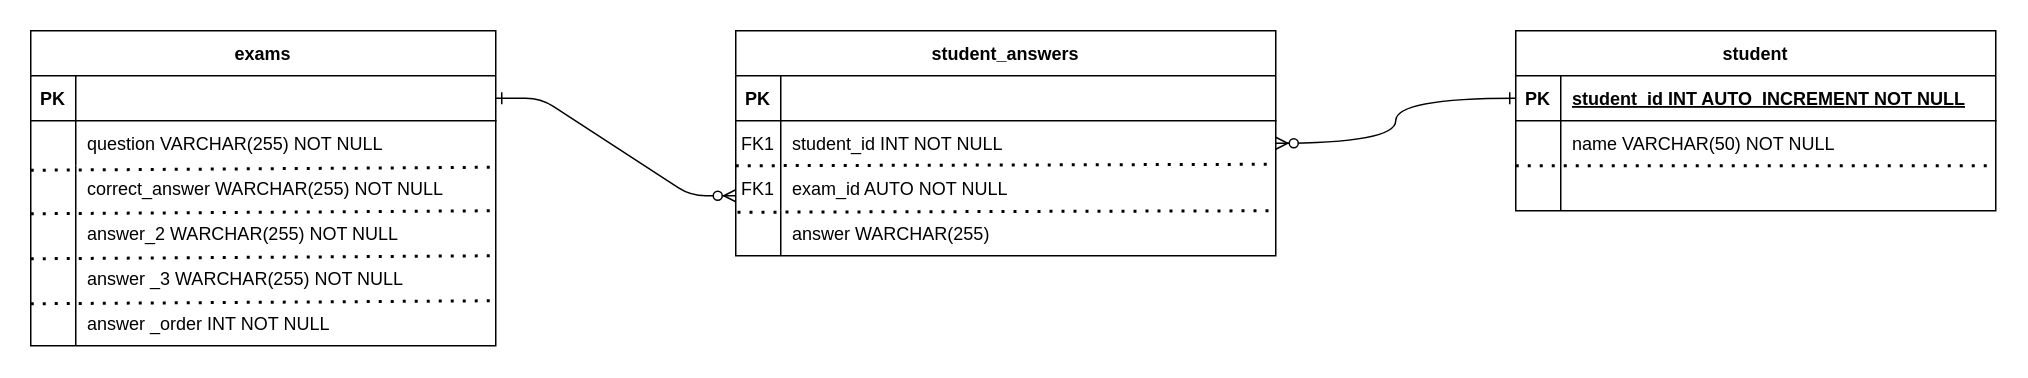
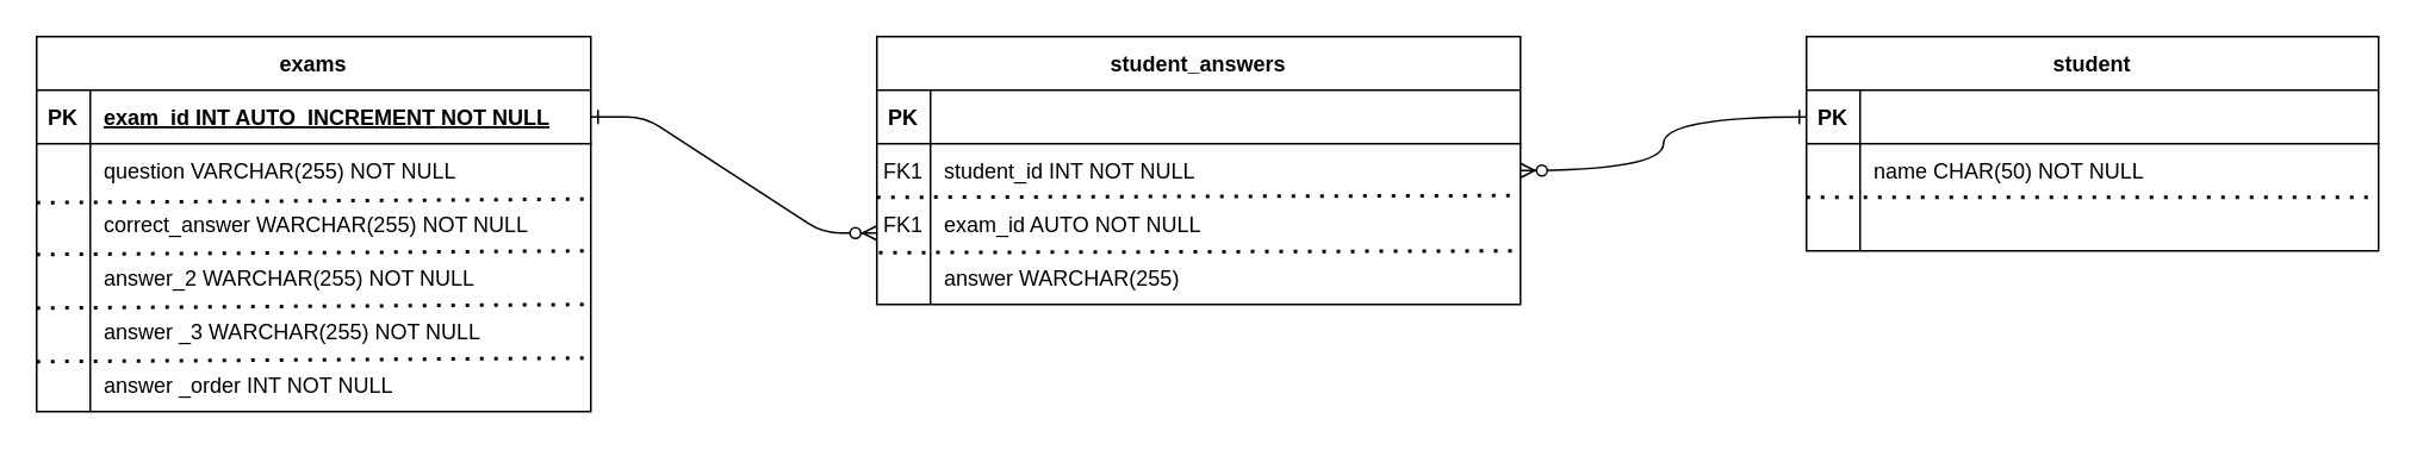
  <mxCell id="0" />
  <mxCell id="1" parent="0" />
  <mxCell id="2" value="" style="edgeStyle=entityRelationEdgeStyle;endArrow=ERzeroToMany;startArrow=ERone;endFill=1;startFill=0;exitX=1;exitY=0.5;exitDx=0;exitDy=0;" parent="1" source="24" edge="1"><mxGeometry width="100" height="100" relative="1" as="geometry"><mxPoint x="440" y="310" as="sourcePoint" /><mxPoint x="490" y="130" as="targetPoint" /></mxGeometry></mxCell>
  <mxCell id="3" value="" style="endArrow=ERzeroToMany;startArrow=ERone;endFill=1;startFill=0;edgeStyle=orthogonalEdgeStyle;exitX=0;exitY=0.5;exitDx=0;exitDy=0;entryX=1;entryY=0.5;entryDx=0;entryDy=0;curved=1;" parent="1" source="14" target="7" edge="1"><mxGeometry width="100" height="100" relative="1" as="geometry"><mxPoint x="1400" y="20" as="sourcePoint" /><mxPoint x="1240" y="-10" as="targetPoint" /></mxGeometry></mxCell>
  <mxCell id="4" value="student_answers" style="shape=table;startSize=30;container=1;collapsible=1;childLayout=tableLayout;fixedRows=1;rowLines=0;fontStyle=1;align=center;resizeLast=1;" parent="1" vertex="1"><mxGeometry x="490" y="20" width="360" height="150" as="geometry" /></mxCell>
  <mxCell id="5" value="" style="shape=partialRectangle;collapsible=0;dropTarget=0;pointerEvents=0;fillColor=none;points=[[0,0.5],[1,0.5]];portConstraint=eastwest;top=0;left=0;right=0;bottom=1;" parent="4" vertex="1"><mxGeometry y="30" width="360" height="30" as="geometry" /></mxCell>
  <mxCell id="6" value="PK" style="shape=partialRectangle;overflow=hidden;connectable=0;fillColor=none;top=0;left=0;bottom=0;right=0;fontStyle=1;" parent="5" vertex="1"><mxGeometry width="30.0" height="30" as="geometry"><mxRectangle width="30.0" height="30" as="alternateBounds" /></mxGeometry></mxCell>
  <mxCell id="7" value="" style="shape=partialRectangle;collapsible=0;dropTarget=0;pointerEvents=0;fillColor=none;points=[[0,0.5],[1,0.5]];portConstraint=eastwest;top=0;left=0;right=0;bottom=0;" parent="4" vertex="1"><mxGeometry y="60" width="360" height="30" as="geometry" /></mxCell>
  <mxCell id="8" value="FK1" style="shape=partialRectangle;overflow=hidden;connectable=0;fillColor=none;top=0;left=0;bottom=0;right=0;" parent="7" vertex="1"><mxGeometry width="30.0" height="30" as="geometry"><mxRectangle width="30.0" height="30" as="alternateBounds" /></mxGeometry></mxCell>
  <mxCell id="9" value="student_id INT NOT NULL" style="shape=partialRectangle;overflow=hidden;connectable=0;fillColor=none;top=0;left=0;bottom=0;right=0;align=left;spacingLeft=6;" parent="7" vertex="1"><mxGeometry x="30.0" width="330.0" height="30" as="geometry"><mxRectangle width="330.0" height="30" as="alternateBounds" /></mxGeometry></mxCell>
  <mxCell id="10" value="" style="shape=partialRectangle;collapsible=0;dropTarget=0;pointerEvents=0;fillColor=none;points=[[0,0.5],[1,0.5]];portConstraint=eastwest;top=0;left=0;right=0;bottom=0;" parent="4" vertex="1"><mxGeometry y="90" width="360" height="30" as="geometry" /></mxCell>
  <mxCell id="11" value="" style="shape=partialRectangle;overflow=hidden;connectable=0;fillColor=none;top=0;left=0;bottom=0;right=0;" parent="10" vertex="1"><mxGeometry width="30.0" height="30" as="geometry"><mxRectangle width="30.0" height="30" as="alternateBounds" /></mxGeometry></mxCell>
  <mxCell id="12" value="" style="shape=partialRectangle;overflow=hidden;connectable=0;fillColor=none;top=0;left=0;bottom=0;right=0;align=left;spacingLeft=6;" parent="10" vertex="1"><mxGeometry x="30.0" width="330.0" height="30" as="geometry"><mxRectangle width="330.0" height="30" as="alternateBounds" /></mxGeometry></mxCell>
  <mxCell id="13" value="student" style="shape=table;startSize=30;container=1;collapsible=1;childLayout=tableLayout;fixedRows=1;rowLines=0;fontStyle=1;align=center;resizeLast=1;" parent="1" vertex="1"><mxGeometry x="1010" y="20" width="320" height="120" as="geometry" /></mxCell>
  <mxCell id="14" value="" style="shape=partialRectangle;collapsible=0;dropTarget=0;pointerEvents=0;fillColor=none;points=[[0,0.5],[1,0.5]];portConstraint=eastwest;top=0;left=0;right=0;bottom=1;" parent="13" vertex="1"><mxGeometry y="30" width="320" height="30" as="geometry" /></mxCell>
  <mxCell id="15" value="PK" style="shape=partialRectangle;overflow=hidden;connectable=0;fillColor=none;top=0;left=0;bottom=0;right=0;fontStyle=1;" parent="14" vertex="1"><mxGeometry width="30" height="30" as="geometry"><mxRectangle width="30" height="30" as="alternateBounds" /></mxGeometry></mxCell>
- <mxCell id="16" value="student_id INT AUTO_INCREMENT NOT NULL " style="shape=partialRectangle;overflow=hidden;connectable=0;fillColor=none;top=0;left=0;bottom=0;right=0;align=left;spacingLeft=6;fontStyle=5;" parent="14" vertex="1"><mxGeometry x="30" width="290" height="30" as="geometry"><mxRectangle width="290" height="30" as="alternateBounds" /></mxGeometry></mxCell>
  <mxCell id="17" value="" style="shape=partialRectangle;collapsible=0;dropTarget=0;pointerEvents=0;fillColor=none;points=[[0,0.5],[1,0.5]];portConstraint=eastwest;top=0;left=0;right=0;bottom=0;" parent="13" vertex="1"><mxGeometry y="60" width="320" height="30" as="geometry" /></mxCell>
  <mxCell id="18" value="" style="shape=partialRectangle;overflow=hidden;connectable=0;fillColor=none;top=0;left=0;bottom=0;right=0;" parent="17" vertex="1"><mxGeometry width="30" height="30" as="geometry"><mxRectangle width="30" height="30" as="alternateBounds" /></mxGeometry></mxCell>
- <mxCell id="19" value="name VARCHAR(50) NOT NULL" style="shape=partialRectangle;overflow=hidden;connectable=0;fillColor=none;top=0;left=0;bottom=0;right=0;align=left;spacingLeft=6;" parent="17" vertex="1"><mxGeometry x="30" width="290" height="30" as="geometry"><mxRectangle width="290" height="30" as="alternateBounds" /></mxGeometry></mxCell>
+ <mxCell id="19" value="name CHAR(50) NOT NULL" style="shape=partialRectangle;overflow=hidden;connectable=0;fillColor=none;top=0;left=0;bottom=0;right=0;align=left;spacingLeft=6;" parent="17" vertex="1"><mxGeometry x="30" width="290" height="30" as="geometry"><mxRectangle width="290" height="30" as="alternateBounds" /></mxGeometry></mxCell>
  <mxCell id="20" value="" style="shape=partialRectangle;collapsible=0;dropTarget=0;pointerEvents=0;fillColor=none;points=[[0,0.5],[1,0.5]];portConstraint=eastwest;top=0;left=0;right=0;bottom=0;" parent="13" vertex="1"><mxGeometry y="90" width="320" height="30" as="geometry" /></mxCell>
  <mxCell id="21" value="" style="shape=partialRectangle;overflow=hidden;connectable=0;fillColor=none;top=0;left=0;bottom=0;right=0;" parent="20" vertex="1"><mxGeometry width="30" height="30" as="geometry"><mxRectangle width="30" height="30" as="alternateBounds" /></mxGeometry></mxCell>
  <mxCell id="22" value="" style="shape=partialRectangle;overflow=hidden;connectable=0;fillColor=none;top=0;left=0;bottom=0;right=0;align=left;spacingLeft=6;" parent="20" vertex="1"><mxGeometry x="30" width="290" height="30" as="geometry"><mxRectangle width="290" height="30" as="alternateBounds" /></mxGeometry></mxCell>
  <mxCell id="23" value="exams" style="shape=table;startSize=30;container=1;collapsible=1;childLayout=tableLayout;fixedRows=1;rowLines=0;fontStyle=1;align=center;resizeLast=1;" parent="1" vertex="1"><mxGeometry x="20" y="20" width="310" height="210" as="geometry" /></mxCell>
  <mxCell id="24" value="" style="shape=partialRectangle;collapsible=0;dropTarget=0;pointerEvents=0;fillColor=none;points=[[0,0.5],[1,0.5]];portConstraint=eastwest;top=0;left=0;right=0;bottom=1;" parent="23" vertex="1"><mxGeometry y="30" width="310" height="30" as="geometry" /></mxCell>
  <mxCell id="25" value="PK" style="shape=partialRectangle;overflow=hidden;connectable=0;fillColor=none;top=0;left=0;bottom=0;right=0;fontStyle=1;" parent="24" vertex="1"><mxGeometry width="30" height="30" as="geometry"><mxRectangle width="30" height="30" as="alternateBounds" /></mxGeometry></mxCell>
+ <mxCell id="26" value="exam_id INT AUTO_INCREMENT NOT NULL " style="shape=partialRectangle;overflow=hidden;connectable=0;fillColor=none;top=0;left=0;bottom=0;right=0;align=left;spacingLeft=6;fontStyle=5;" parent="24" vertex="1"><mxGeometry x="30" width="280" height="30" as="geometry"><mxRectangle width="280" height="30" as="alternateBounds" /></mxGeometry></mxCell>
  <mxCell id="27" value="" style="shape=partialRectangle;collapsible=0;dropTarget=0;pointerEvents=0;fillColor=none;points=[[0,0.5],[1,0.5]];portConstraint=eastwest;top=0;left=0;right=0;bottom=0;" parent="23" vertex="1"><mxGeometry y="60" width="310" height="30" as="geometry" /></mxCell>
  <mxCell id="28" value="" style="shape=partialRectangle;overflow=hidden;connectable=0;fillColor=none;top=0;left=0;bottom=0;right=0;" parent="27" vertex="1"><mxGeometry width="30" height="30" as="geometry"><mxRectangle width="30" height="30" as="alternateBounds" /></mxGeometry></mxCell>
  <mxCell id="29" value="question VARCHAR(255) NOT NULL" style="shape=partialRectangle;overflow=hidden;connectable=0;fillColor=none;top=0;left=0;bottom=0;right=0;align=left;spacingLeft=6;" parent="27" vertex="1"><mxGeometry x="30" width="280" height="30" as="geometry"><mxRectangle width="280" height="30" as="alternateBounds" /></mxGeometry></mxCell>
  <mxCell id="30" style="edgeStyle=orthogonalEdgeStyle;rounded=0;orthogonalLoop=1;jettySize=auto;html=1;exitX=1;exitY=0.5;exitDx=0;exitDy=0;" parent="23" source="27" target="27" edge="1"><mxGeometry relative="1" as="geometry" /></mxCell>
  <mxCell id="31" value="" style="endArrow=none;dashed=1;html=1;dashPattern=1 3;strokeWidth=2;rounded=0;exitX=0;exitY=1.1;exitDx=0;exitDy=0;exitPerimeter=0;entryX=1;entryY=1.033;entryDx=0;entryDy=0;entryPerimeter=0;" edge="1" parent="23" source="27" target="27"><mxGeometry width="50" height="50" relative="1" as="geometry"><mxPoint x="670" y="100" as="sourcePoint" /><mxPoint x="720" y="50" as="targetPoint" /></mxGeometry></mxCell>
  <mxCell id="32" value="correct_answer WARCHAR(255) NOT NULL" style="shape=partialRectangle;overflow=hidden;connectable=0;fillColor=none;top=0;left=0;bottom=0;right=0;align=left;spacingLeft=6;" parent="1" vertex="1"><mxGeometry x="50" y="110" width="270" height="30" as="geometry"><mxRectangle width="220" height="30" as="alternateBounds" /></mxGeometry></mxCell>
  <mxCell id="33" value="" style="shape=partialRectangle;overflow=hidden;connectable=0;fillColor=none;top=0;left=0;bottom=0;right=0;" parent="1" vertex="1"><mxGeometry x="500" y="140" width="30" height="30" as="geometry"><mxRectangle width="30" height="30" as="alternateBounds" /></mxGeometry></mxCell>
  <mxCell id="34" value="answer_2 WARCHAR(255) NOT NULL" style="shape=partialRectangle;overflow=hidden;connectable=0;fillColor=none;top=0;left=0;bottom=0;right=0;align=left;spacingLeft=6;" parent="1" vertex="1"><mxGeometry x="50" y="140" width="270" height="30" as="geometry"><mxRectangle width="220" height="30" as="alternateBounds" /></mxGeometry></mxCell>
  <mxCell id="35" value="answer _3 WARCHAR(255) NOT NULL" style="shape=partialRectangle;overflow=hidden;connectable=0;fillColor=none;top=0;left=0;bottom=0;right=0;align=left;spacingLeft=6;" parent="1" vertex="1"><mxGeometry x="50" y="170" width="270" height="30" as="geometry"><mxRectangle width="220" height="30" as="alternateBounds" /></mxGeometry></mxCell>
  <mxCell id="36" value="FK1" style="shape=partialRectangle;overflow=hidden;connectable=0;fillColor=none;top=0;left=0;bottom=0;right=0;" parent="1" vertex="1"><mxGeometry x="490" y="110" width="30.0" height="30" as="geometry"><mxRectangle width="30.0" height="30" as="alternateBounds" /></mxGeometry></mxCell>
  <mxCell id="37" value="exam_id AUTO NOT NULL" style="shape=partialRectangle;overflow=hidden;connectable=0;fillColor=none;top=0;left=0;bottom=0;right=0;align=left;spacingLeft=6;" parent="1" vertex="1"><mxGeometry x="520" y="110" width="210.0" height="30" as="geometry"><mxRectangle width="210.0" height="30" as="alternateBounds" /></mxGeometry></mxCell>
  <mxCell id="38" value="answer WARCHAR(255)" style="shape=partialRectangle;overflow=hidden;connectable=0;fillColor=none;top=0;left=0;bottom=0;right=0;align=left;spacingLeft=6;" parent="1" vertex="1"><mxGeometry x="520" y="140" width="210.0" height="30" as="geometry"><mxRectangle width="210.0" height="30" as="alternateBounds" /></mxGeometry></mxCell>
  <mxCell id="39" value="" style="endArrow=none;html=1;rounded=0;" parent="1" edge="1"><mxGeometry width="50" height="50" relative="1" as="geometry"><mxPoint x="50" y="230" as="sourcePoint" /><mxPoint x="50" y="110" as="targetPoint" /></mxGeometry></mxCell>
  <mxCell id="40" value="" style="endArrow=none;html=1;rounded=0;" parent="1" edge="1"><mxGeometry width="50" height="50" relative="1" as="geometry"><mxPoint x="520" y="170" as="sourcePoint" /><mxPoint x="520" y="140" as="targetPoint" /></mxGeometry></mxCell>
  <mxCell id="41" value="answer _order INT NOT NULL" style="shape=partialRectangle;overflow=hidden;connectable=0;fillColor=none;top=0;left=0;bottom=0;right=0;align=left;spacingLeft=6;" vertex="1" parent="1"><mxGeometry x="50" y="200" width="270" height="30" as="geometry"><mxRectangle width="220" height="30" as="alternateBounds" /></mxGeometry></mxCell>
  <mxCell id="42" value="" style="endArrow=none;dashed=1;html=1;dashPattern=1 3;strokeWidth=2;rounded=0;exitX=0;exitY=1.1;exitDx=0;exitDy=0;exitPerimeter=0;entryX=1;entryY=1.033;entryDx=0;entryDy=0;entryPerimeter=0;" edge="1" parent="1"><mxGeometry width="50" height="50" relative="1" as="geometry"><mxPoint x="20" y="202.01" as="sourcePoint" /><mxPoint x="330" y="200" as="targetPoint" /></mxGeometry></mxCell>
  <mxCell id="43" value="" style="endArrow=none;dashed=1;html=1;dashPattern=1 3;strokeWidth=2;rounded=0;exitX=0;exitY=1.1;exitDx=0;exitDy=0;exitPerimeter=0;entryX=1;entryY=1.033;entryDx=0;entryDy=0;entryPerimeter=0;" edge="1" parent="1"><mxGeometry width="50" height="50" relative="1" as="geometry"><mxPoint x="20" y="172.01" as="sourcePoint" /><mxPoint x="330" y="170" as="targetPoint" /></mxGeometry></mxCell>
  <mxCell id="44" value="" style="endArrow=none;dashed=1;html=1;dashPattern=1 3;strokeWidth=2;rounded=0;exitX=0;exitY=1.1;exitDx=0;exitDy=0;exitPerimeter=0;entryX=1;entryY=1.033;entryDx=0;entryDy=0;entryPerimeter=0;" edge="1" parent="1"><mxGeometry width="50" height="50" relative="1" as="geometry"><mxPoint x="20" y="142.01" as="sourcePoint" /><mxPoint x="330" y="140" as="targetPoint" /></mxGeometry></mxCell>
  <mxCell id="45" value="" style="endArrow=none;dashed=1;html=1;dashPattern=1 3;strokeWidth=2;rounded=0;exitX=0;exitY=1.1;exitDx=0;exitDy=0;exitPerimeter=0;entryX=0.997;entryY=-0.033;entryDx=0;entryDy=0;entryPerimeter=0;" edge="1" parent="1" target="10"><mxGeometry width="50" height="50" relative="1" as="geometry"><mxPoint x="490" y="110" as="sourcePoint" /><mxPoint x="800" y="107.99" as="targetPoint" /></mxGeometry></mxCell>
  <mxCell id="46" value="" style="endArrow=none;dashed=1;html=1;dashPattern=1 3;strokeWidth=2;rounded=0;exitX=0;exitY=1.1;exitDx=0;exitDy=0;exitPerimeter=0;" edge="1" parent="1"><mxGeometry width="50" height="50" relative="1" as="geometry"><mxPoint x="491.17" y="140.99" as="sourcePoint" /><mxPoint x="850" y="140" as="targetPoint" /></mxGeometry></mxCell>
  <mxCell id="47" value="" style="endArrow=none;dashed=1;html=1;dashPattern=1 3;strokeWidth=2;rounded=0;exitX=0;exitY=0;exitDx=0;exitDy=0;exitPerimeter=0;" edge="1" parent="1" source="20"><mxGeometry width="50" height="50" relative="1" as="geometry"><mxPoint x="1050" y="110.99" as="sourcePoint" /><mxPoint x="1330" y="110" as="targetPoint" /></mxGeometry></mxCell>
